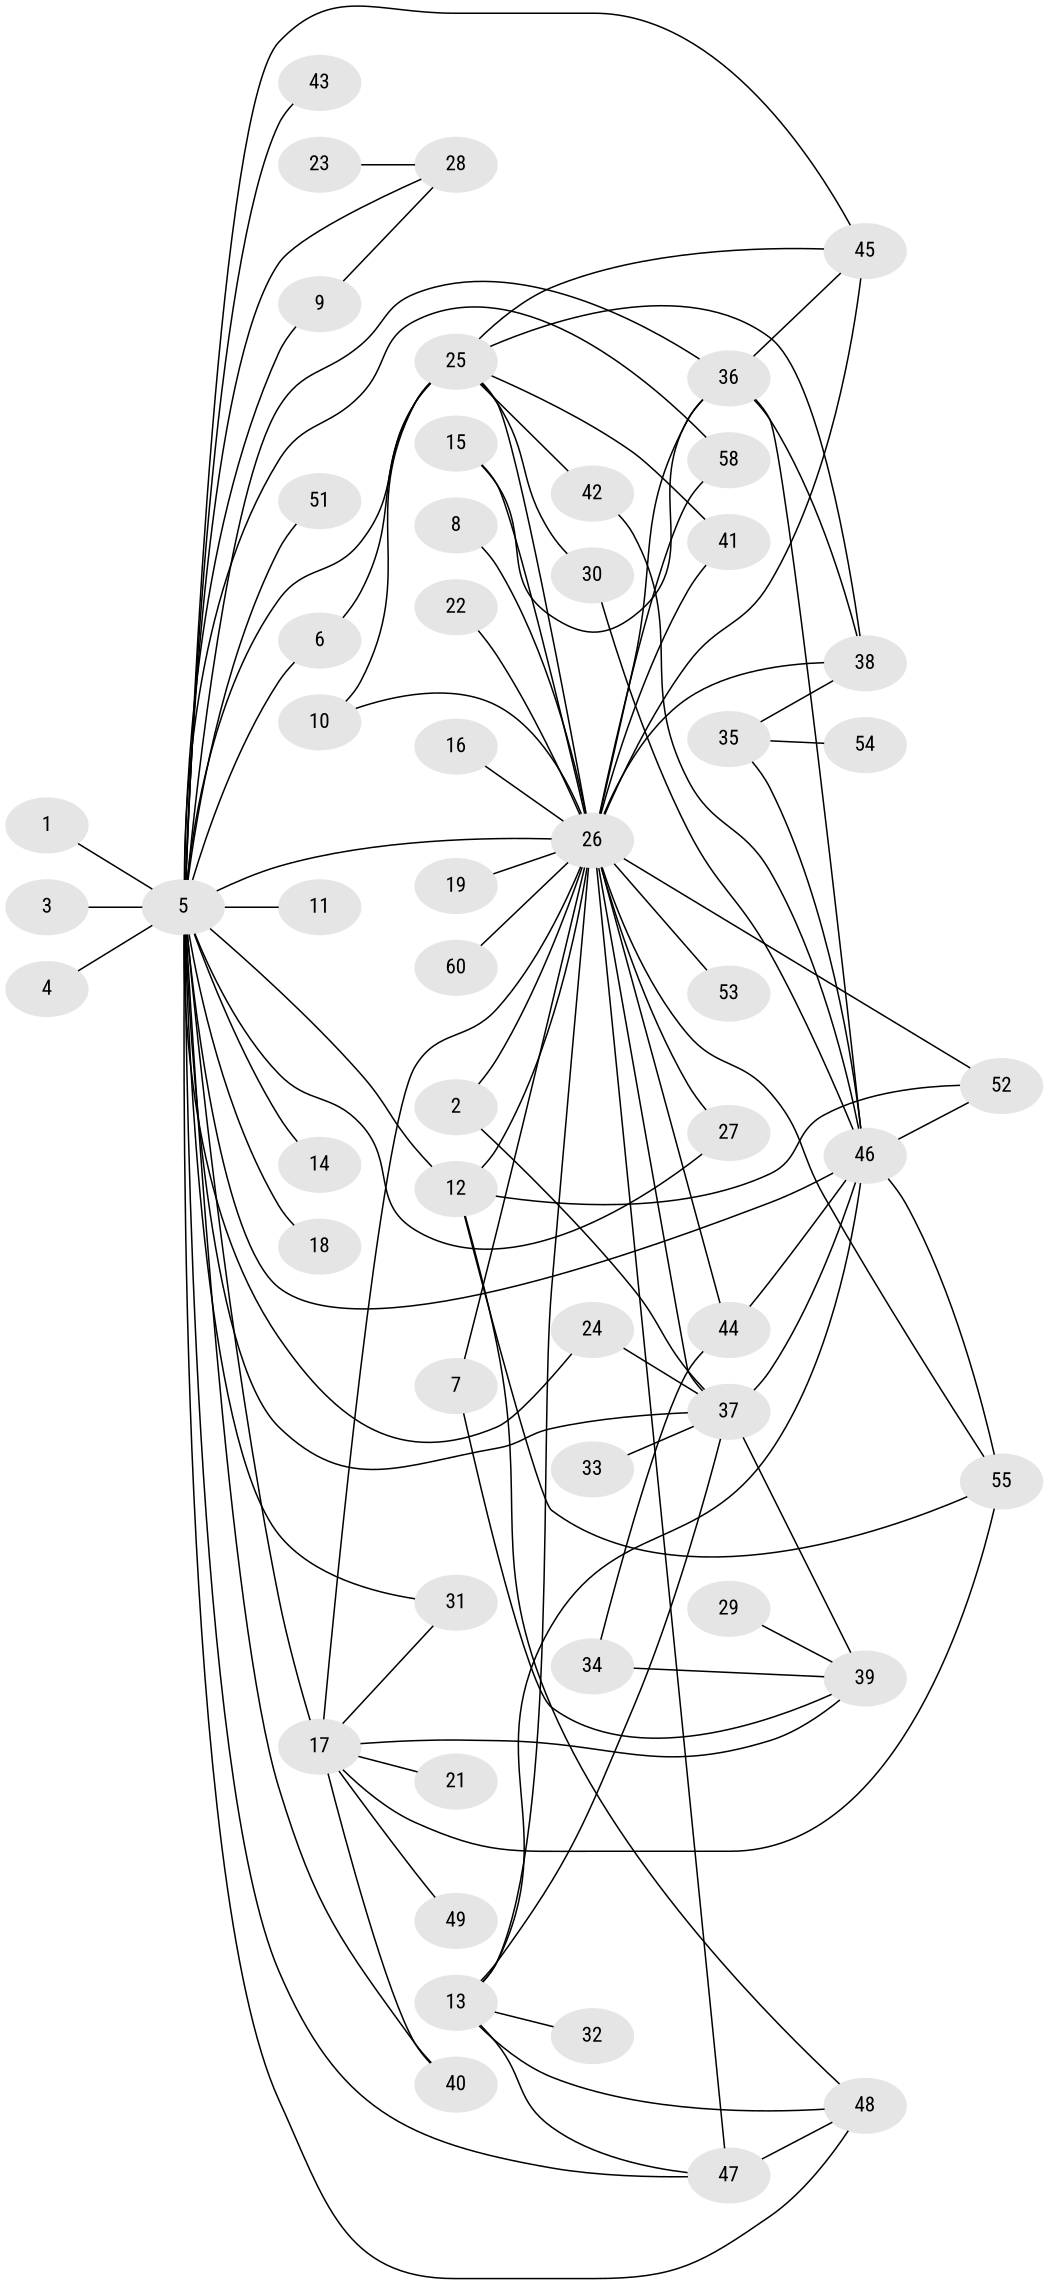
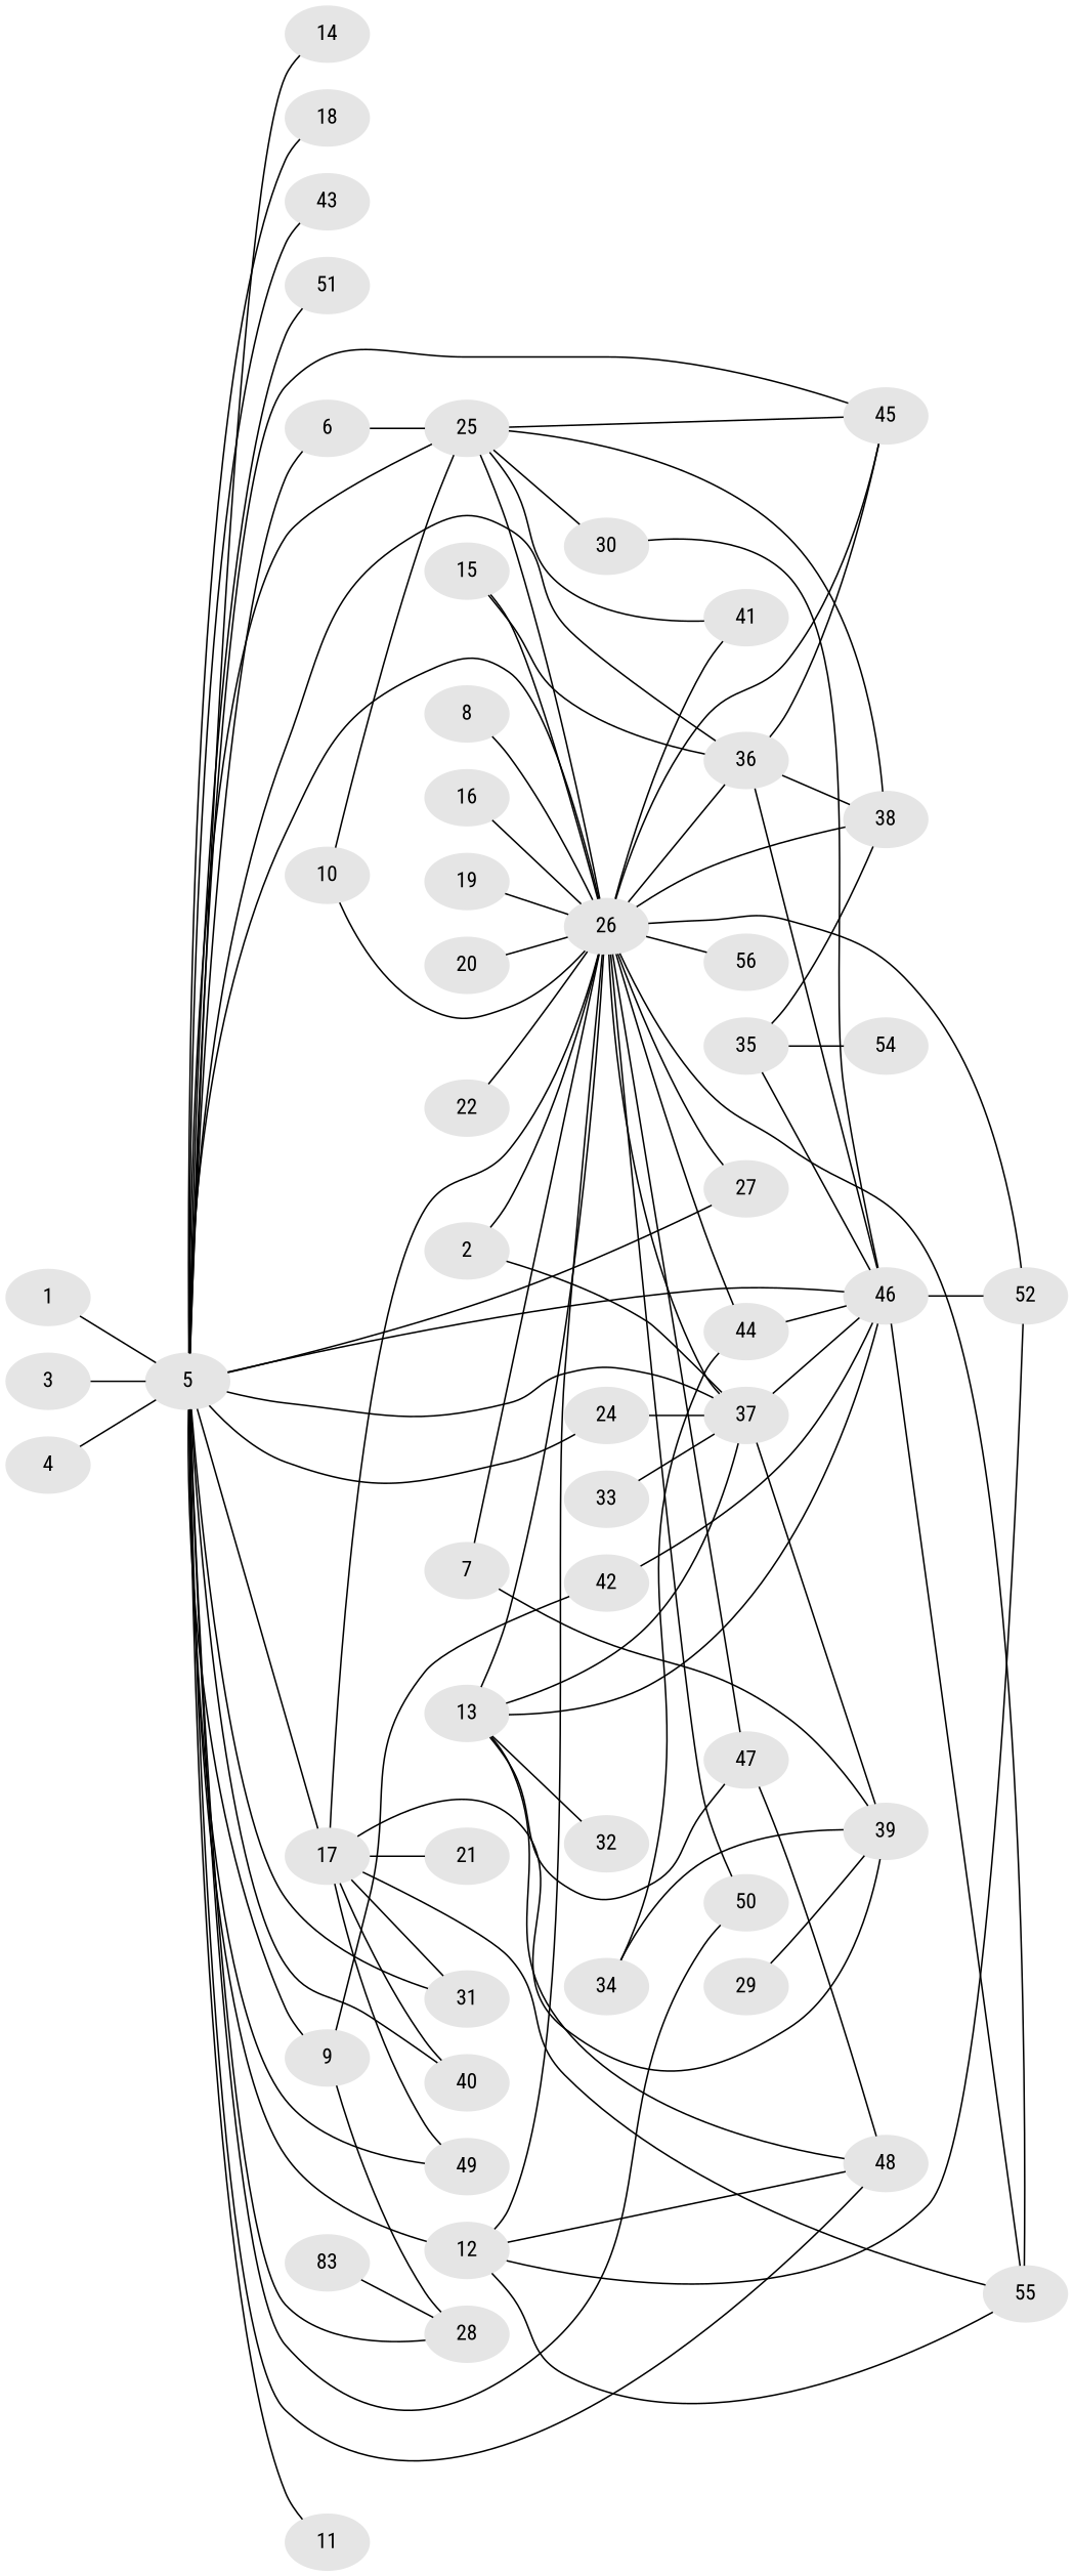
  graph {
    fontname="Roboto Condensed"
    rankdir=LR
    node [color=gray90 fontname="Roboto Condensed" style=filled]
    edge [fontname="Roboto Condensed" weight=1.0]
    1
    5
    26
    37
    6
    9
    11
    12
    14
    17
    18
    24
    25
    27
    28
    31
    36
    40
    43
    45
    46
    47
    48
-   50 [label=58]
+   50
    51
    2
    52
    55
    38
    41
    44
-   53
+   53 [label=56]
    39
    3
    4
    21
    49
    30
    42
    7
    8
    10
    13
    32
    15
    16
    19
-   20 [label=60]
+   20
    22
-   23
+   23 [label=83]
    29
    33
    34
    35
    54
    1 -- 5
    5 -- 26
    5 -- 37
    5 -- 6
    5 -- 9
    5 -- 11
    5 -- 12
    5 -- 14
    5 -- 17
    5 -- 18
    5 -- 24
    5 -- 25
    5 -- 27
    5 -- 28
    5 -- 31
    5 -- 36
    5 -- 40
    5 -- 43
    5 -- 45 [weight=3.0]
    5 -- 46
-   5 -- 47
+   5 -- 49
    5 -- 48
    5 -- 50
    5 -- 51
    26 -- 37
    26 -- 27
    26 -- 36 [weight=3.0]
    26 -- 45 [weight=2.0]
    26 -- 47
    26 -- 50
    26 -- 52 [weight=2.0]
    26 -- 55
    26 -- 38 [weight=2.0]
    26 -- 41
    26 -- 44
    26 -- 53
    37 -- 46
    37 -- 39
    6 -- 25
    9 -- 28
    12 -- 26 [weight=2.0]
    12 -- 48 [weight=2.0]
    12 -- 52
    12 -- 55 [weight=2.0]
    17 -- 26
    17 -- 31
    17 -- 40
    17 -- 55
    17 -- 39
    17 -- 21
    17 -- 49
    24 -- 37
    25 -- 26
    25 -- 45 [weight=2.0]
    25 -- 38
    25 -- 41
    25 -- 30
-   25 -- 42
+   9 -- 42
    36 -- 45
    36 -- 46
    36 -- 38
    46 -- 52 [weight=2.0]
    46 -- 55
    47 -- 48
    2 -- 26
    2 -- 37
    44 -- 46
    3 -- 5
    4 -- 5
    30 -- 46
    42 -- 46
    7 -- 26
    7 -- 39
    8 -- 26
    10 -- 26
    10 -- 25
    13 -- 26
    13 -- 37
    13 -- 46
    13 -- 47
    13 -- 48
    13 -- 32
    15 -- 26
    15 -- 36
    16 -- 26
    19 -- 26
    20 -- 26
    22 -- 26
    23 -- 28
    29 -- 39
    33 -- 37
    34 -- 44
    34 -- 39 [weight=2.0]
    35 -- 46
    35 -- 38
    35 -- 54
  }
